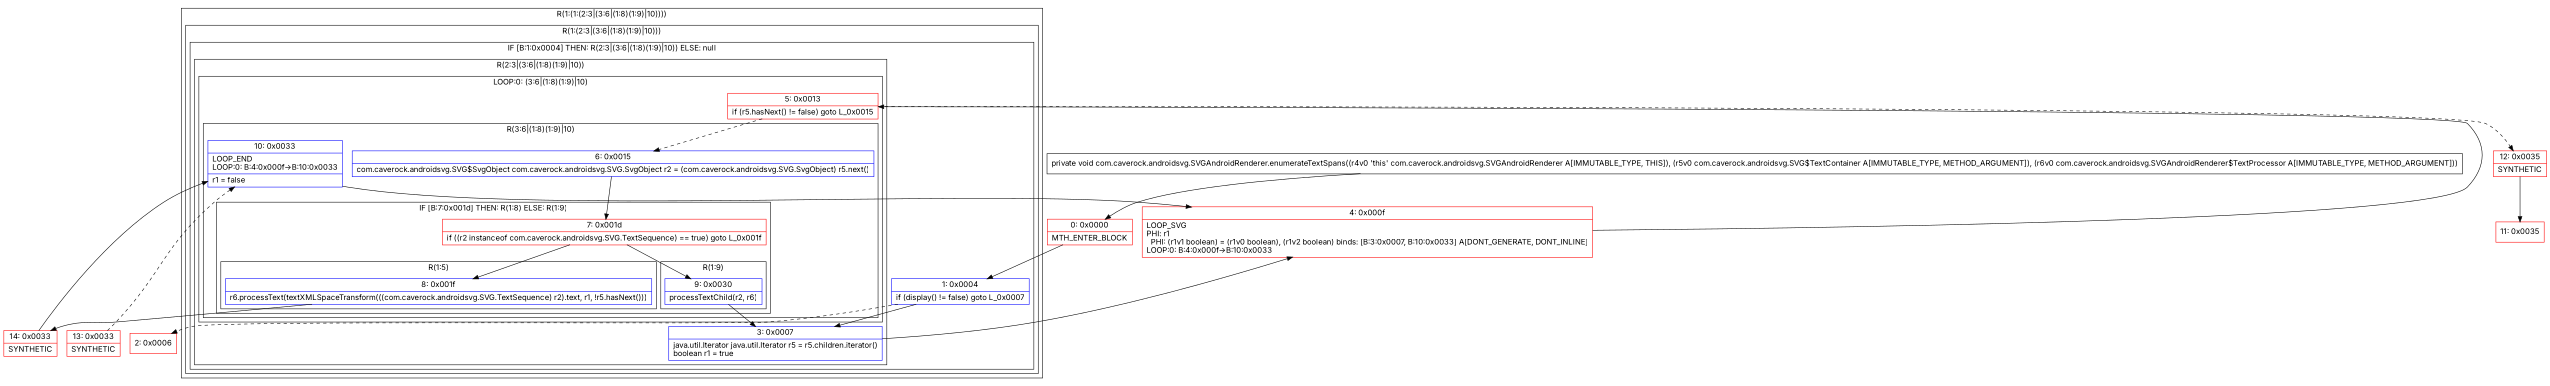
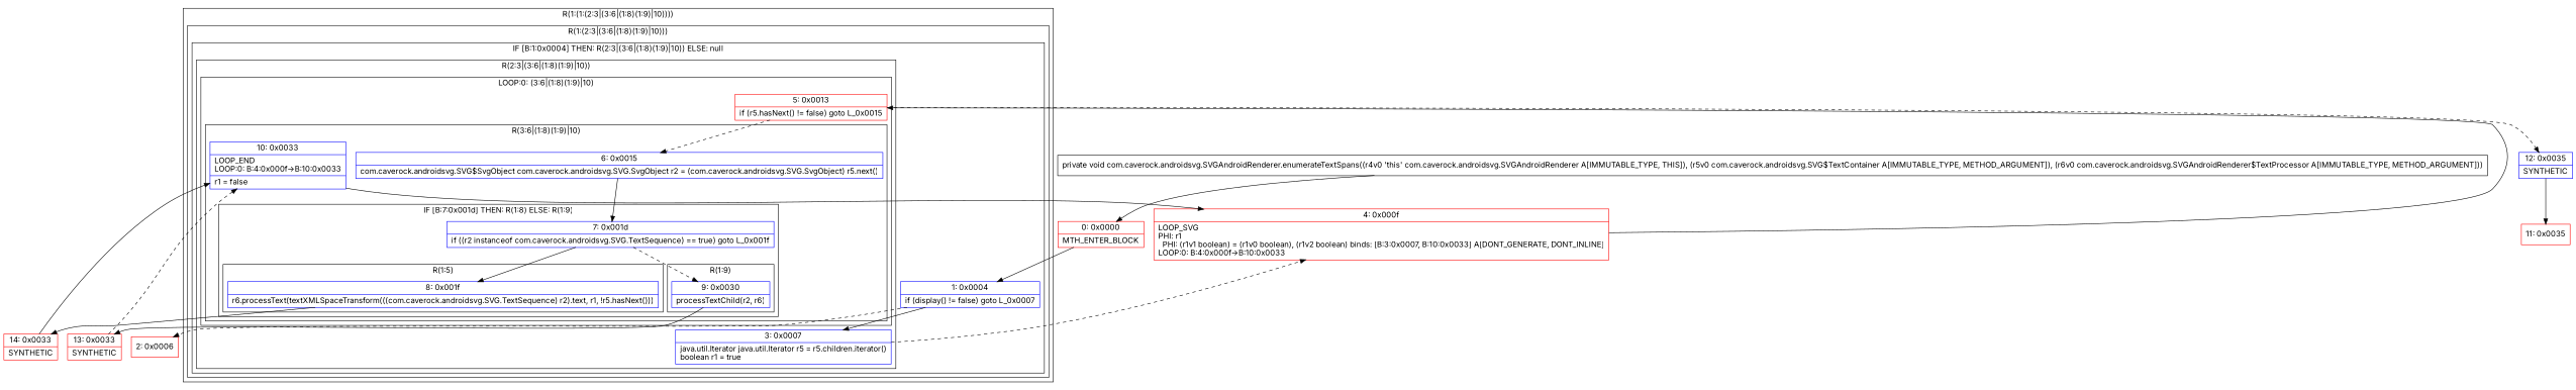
  digraph {
    fontname=Inter
    node [color=red fontname=Inter shape=record]
    edge [fontname=Inter]
    n1 [color=blue label="{8\:\ 0x001f|r6.processText(textXMLSpaceTransform(((com.caverock.androidsvg.SVG.TextSequence) r2).text, r1, !r5.hasNext()))\l}"]
    n2 [color=blue label="{9\:\ 0x0030|processTextChild(r2, r6)\l}"]
-   n3 [label="{7\:\ 0x001d|if ((r2 instanceof com.caverock.androidsvg.SVG.TextSequence) == true) goto L_0x001f\l}"]
+   n3 [color=blue label="{7\:\ 0x001d|if ((r2 instanceof com.caverock.androidsvg.SVG.TextSequence) == true) goto L_0x001f\l}"]
    n4 [color=blue label="{6\:\ 0x0015|com.caverock.androidsvg.SVG$SvgObject com.caverock.androidsvg.SVG.SvgObject r2 = (com.caverock.androidsvg.SVG.SvgObject) r5.next()\l}"]
    n5 [color=blue label="{10\:\ 0x0033|LOOP_END\lLOOP:0: B:4:0x000f\-\>B:10:0x0033\l|r1 = false\l}"]
    n6 [label="{5\:\ 0x0013|if (r5.hasNext() != false) goto L_0x0015\l}"]
    n7 [color=blue label="{3\:\ 0x0007|java.util.Iterator java.util.Iterator r5 = r5.children.iterator()\lboolean r1 = true\l}"]
    n8 [color=blue label="{1\:\ 0x0004|if (display() != false) goto L_0x0007\l}"]
    n9 [label="{14\:\ 0x0033|SYNTHETIC\l}"]
    n10 [label="{13\:\ 0x0033|SYNTHETIC\l}"]
    n11 [label="{4\:\ 0x000f|LOOP_SVG\lPHI: r1 \l  PHI: (r1v1 boolean) = (r1v0 boolean), (r1v2 boolean) binds: [B:3:0x0007, B:10:0x0033] A[DONT_GENERATE, DONT_INLINE]\lLOOP:0: B:4:0x000f\-\>B:10:0x0033\l}"]
-   n12 [label="{12\:\ 0x0035|SYNTHETIC\l}"]
+   n12 [color=blue label="{12\:\ 0x0035|SYNTHETIC\l}"]
    n13 [label="{2\:\ 0x0006}"]
    n14 [label="{11\:\ 0x0035}"]
    n15 [label="{0\:\ 0x0000|MTH_ENTER_BLOCK\l}"]
    n16 [label="{private void com.caverock.androidsvg.SVGAndroidRenderer.enumerateTextSpans((r4v0 'this' com.caverock.androidsvg.SVGAndroidRenderer A[IMMUTABLE_TYPE, THIS]), (r5v0 com.caverock.androidsvg.SVG$TextContainer A[IMMUTABLE_TYPE, METHOD_ARGUMENT]), (r6v0 com.caverock.androidsvg.SVGAndroidRenderer$TextProcessor A[IMMUTABLE_TYPE, METHOD_ARGUMENT])) }" color=""]
    subgraph cluster_1 {
      label="R(1:(1:(2:3|(3:6|(1:8)(1:9)|10))))"
      subgraph cluster_2 {
        label="R(1:(2:3|(3:6|(1:8)(1:9)|10)))"
        subgraph cluster_3 {
          label="IF [B:1:0x0004] THEN: R(2:3|(3:6|(1:8)(1:9)|10)) ELSE: null"
          n8
          subgraph cluster_4 {
            label="R(2:3|(3:6|(1:8)(1:9)|10))"
            n7
            subgraph cluster_5 {
              label="LOOP:0: (3:6|(1:8)(1:9)|10)"
              n6
              subgraph cluster_6 {
                label="R(3:6|(1:8)(1:9)|10)"
                n4
                n5
                subgraph cluster_7 {
                  label="IF [B:7:0x001d] THEN: R(1:8) ELSE: R(1:9)"
                  n3
                  subgraph cluster_8 {
                    label="R(1:5)"
                    n1
                  }
                  subgraph cluster_9 {
                    label="R(1:9)"
                    n2
                  }
                }
              }
            }
          }
        }
      }
    }
    n1 -> n9
-   n2 -> n7
+   n2 -> n10
    n3 -> n1
-   n3 -> n2 [style=solid]
+   n3 -> n2 [style=dashed]
    n4 -> n3
    n5 -> n11
    n6 -> n4 [style=dashed]
    n6 -> n12 [style=dashed]
-   n7 -> n11
+   n7 -> n11 [style=dashed]
    n8 -> n7
    n8 -> n13 [style=dashed]
    n9 -> n5
    n10 -> n5 [style=dashed]
    n11 -> n6
    n12 -> n14
    n15 -> n8
    n16 -> n15
  }
